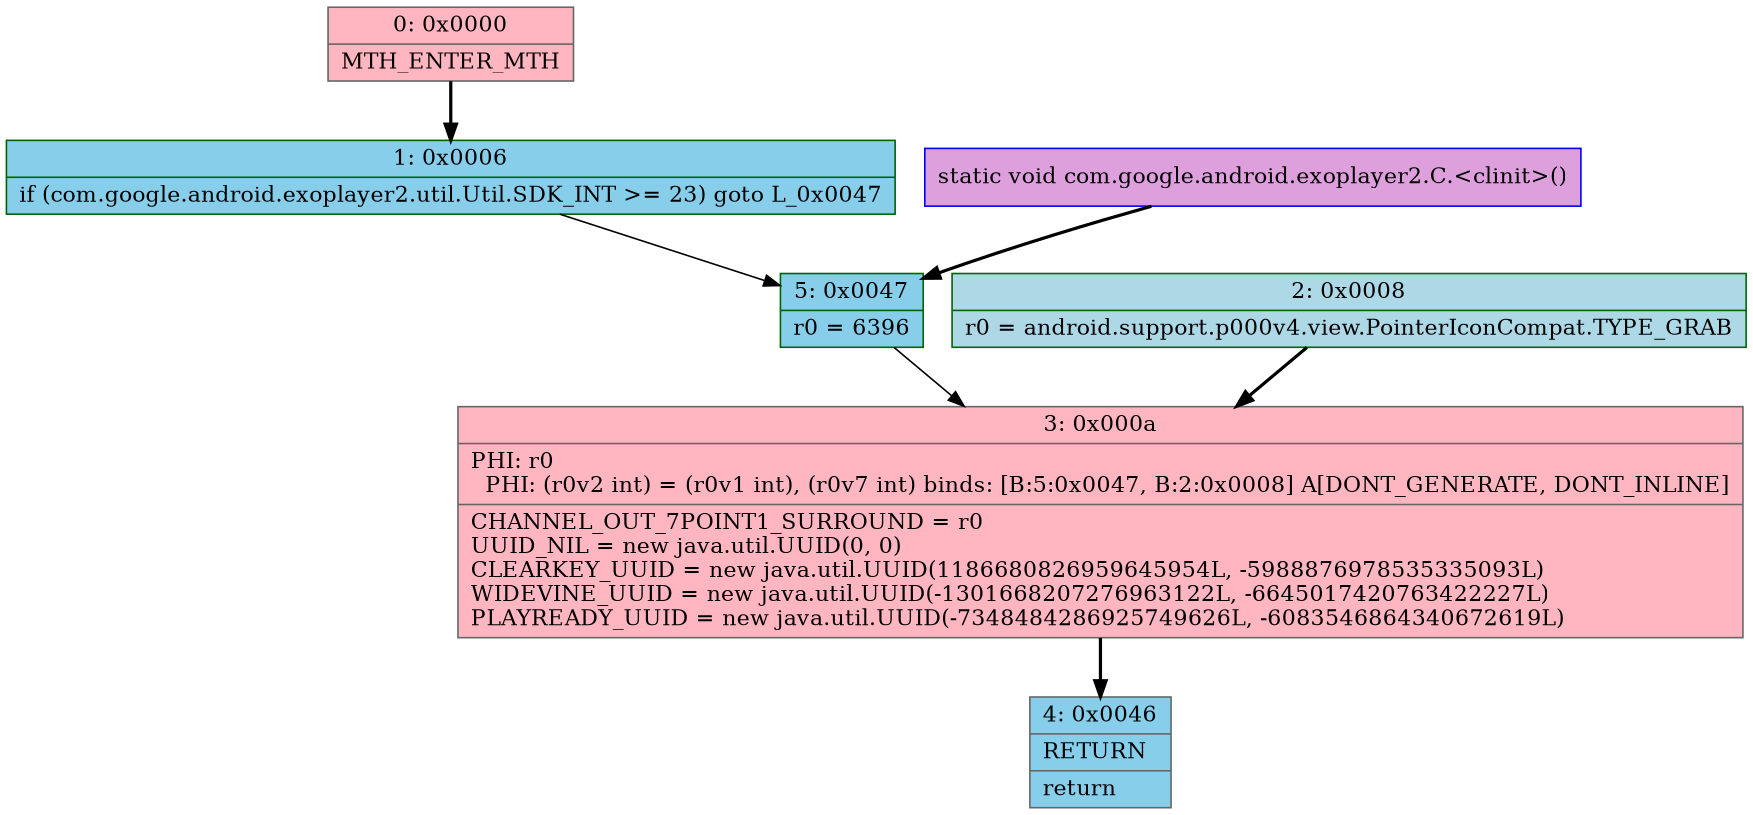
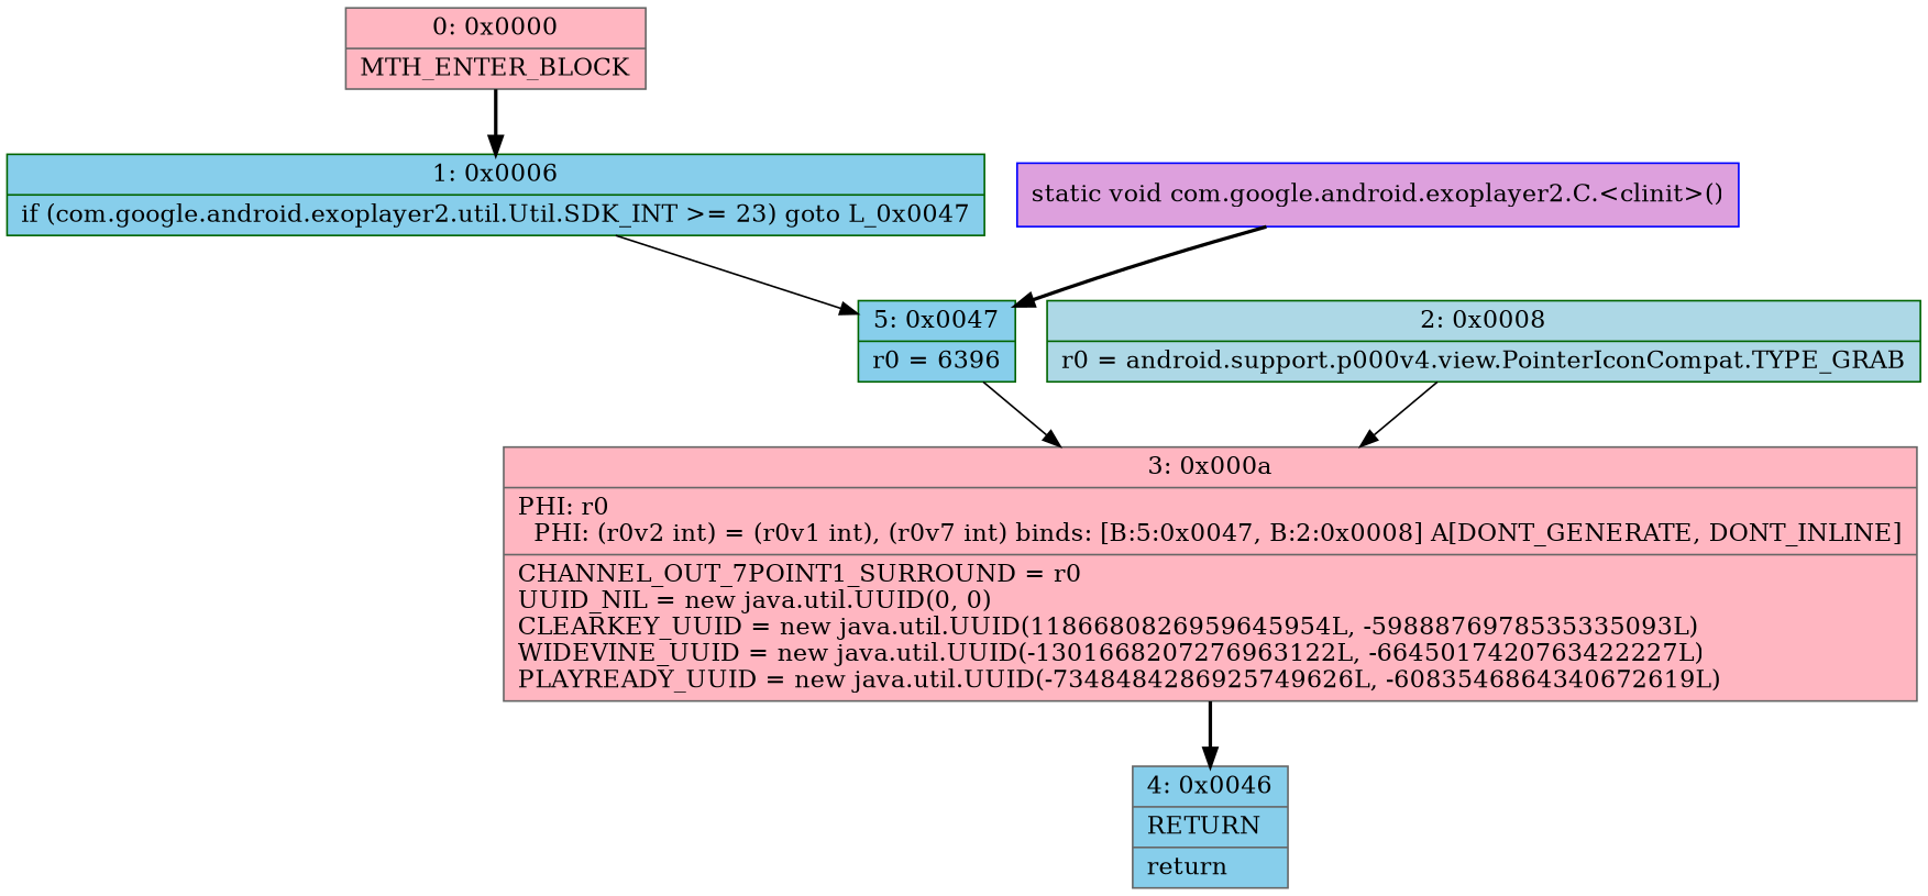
  digraph {
    node [color=gray40 fillcolor=skyblue shape=record style=filled]
    edge [style=bold]
-   n1 [fillcolor=lightpink label="{0\:\ 0x0000|MTH_ENTER_MTH\l}"]
+   n1 [fillcolor=lightpink label="{0\:\ 0x0000|MTH_ENTER_BLOCK\l}"]
    n2 [color=darkgreen label="{1\:\ 0x0006|if (com.google.android.exoplayer2.util.Util.SDK_INT \>= 23) goto L_0x0047\l}"]
    n3 [color=darkgreen label="{5\:\ 0x0047|r0 = 6396\l}"]
    n4 [color=darkgreen fillcolor=lightblue label="{2\:\ 0x0008|r0 = android.support.p000v4.view.PointerIconCompat.TYPE_GRAB\l}"]
    n5 [fillcolor=lightpink label="{3\:\ 0x000a|PHI: r0 \l  PHI: (r0v2 int) = (r0v1 int), (r0v7 int) binds: [B:5:0x0047, B:2:0x0008] A[DONT_GENERATE, DONT_INLINE]\l|CHANNEL_OUT_7POINT1_SURROUND = r0\lUUID_NIL = new java.util.UUID(0, 0)\lCLEARKEY_UUID = new java.util.UUID(1186680826959645954L, \-5988876978535335093L)\lWIDEVINE_UUID = new java.util.UUID(\-1301668207276963122L, \-6645017420763422227L)\lPLAYREADY_UUID = new java.util.UUID(\-7348484286925749626L, \-6083546864340672619L)\l}"]
    n6 [label="{4\:\ 0x0046|RETURN\l|return\l}"]
    n7 [color=blue fillcolor=plum label="{static void com.google.android.exoplayer2.C.\<clinit\>() }"]
    n1 -> n2
    n2 -> n3 [style=solid]
    n3 -> n5 [style=solid]
-   n4 -> n5
+   n4 -> n5 [style=solid]
    n5 -> n6
    n7 -> n3
  }
